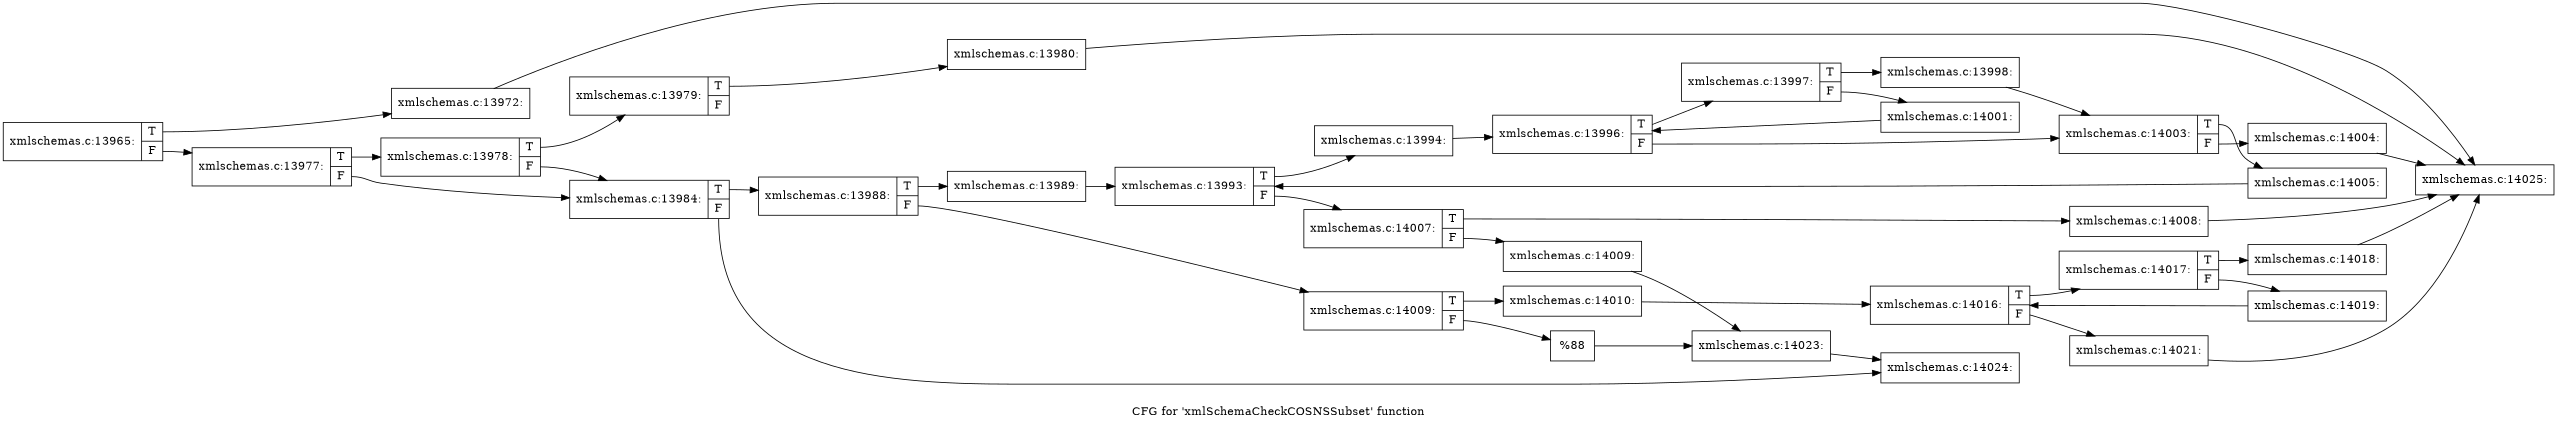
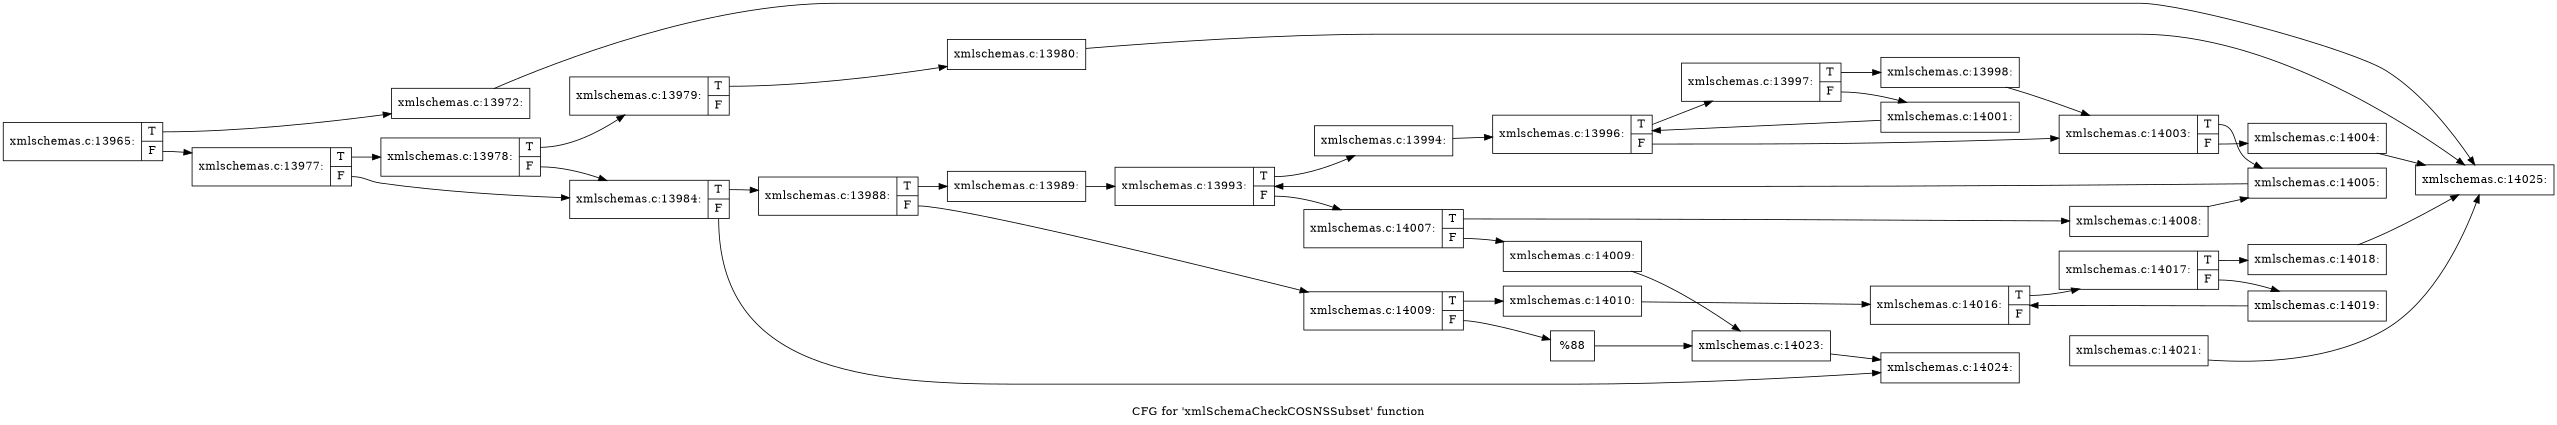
  digraph {
    label="CFG for 'xmlSchemaCheckCOSNSSubset' function"
    rankdir=LR
    node [shape=record]
    n1 [label="{xmlschemas.c:13965:|{<s0>T|<s1>F}}"]
    n2 [label="{xmlschemas.c:13972:}"]
    n3 [label="{xmlschemas.c:13977:|{<s0>T|<s1>F}}"]
    n4 [label="{xmlschemas.c:14025:}"]
    n5 [label="{xmlschemas.c:13978:|{<s0>T|<s1>F}}"]
    n6 [label="{xmlschemas.c:13984:|{<s0>T|<s1>F}}"]
    n7 [label="{xmlschemas.c:13979:|{<s0>T|<s1>F}}"]
    n8 [label="{xmlschemas.c:13988:|{<s0>T|<s1>F}}"]
    n9 [label="{xmlschemas.c:14024:}"]
    n10 [label="{xmlschemas.c:13980:}"]
    n11 [label="{xmlschemas.c:13989:}"]
    n12 [label="{xmlschemas.c:14009:|{<s0>T|<s1>F}}"]
    n13 [label="{xmlschemas.c:13993:|{<s0>T|<s1>F}}"]
    n14 [label="{xmlschemas.c:14010:}"]
    n15 [label="{%88}"]
    n16 [label="{xmlschemas.c:13994:}"]
    n17 [label="{xmlschemas.c:14007:|{<s0>T|<s1>F}}"]
    n18 [label="{xmlschemas.c:14016:|{<s0>T|<s1>F}}"]
    n19 [label="{xmlschemas.c:14023:}"]
    n20 [label="{xmlschemas.c:13996:|{<s0>T|<s1>F}}"]
    n21 [label="{xmlschemas.c:14008:}"]
    n22 [label="{xmlschemas.c:14009:}"]
    n23 [label="{xmlschemas.c:13997:|{<s0>T|<s1>F}}"]
    n24 [label="{xmlschemas.c:14003:|{<s0>T|<s1>F}}"]
    n25 [label="{xmlschemas.c:13998:}"]
    n26 [label="{xmlschemas.c:14001:}"]
    n27 [label="{xmlschemas.c:14005:}"]
    n28 [label="{xmlschemas.c:14004:}"]
    n29 [label="{xmlschemas.c:14017:|{<s0>T|<s1>F}}"]
    n30 [label="{xmlschemas.c:14021:}"]
    n31 [label="{xmlschemas.c:14018:}"]
    n32 [label="{xmlschemas.c:14019:}"]
    n1 -> n2 [tailport=s0]
    n1 -> n3 [tailport=s1]
    n2 -> n4
    n3 -> n5 [tailport=s0]
    n3 -> n6 [tailport=s1]
    n5 -> n6 [tailport=s1]
    n5 -> n7 [tailport=s0]
    n6 -> n8 [tailport=s0]
    n6 -> n9 [tailport=s1]
    n7 -> n10 [tailport=s0]
    n8 -> n11 [tailport=s0]
    n8 -> n12 [tailport=s1]
    n10 -> n4
    n11 -> n13
    n12 -> n14 [tailport=s0]
    n12 -> n15 [tailport=s1]
    n13 -> n16 [tailport=s0]
    n13 -> n17 [tailport=s1]
    n14 -> n18
    n15 -> n19
    n16 -> n20
    n17 -> n21 [tailport=s0]
    n17 -> n22 [tailport=s1]
    n18 -> n29 [tailport=s0]
-   n18 -> n30 [tailport=s1]
    n19 -> n9
    n20 -> n23 [tailport=s0]
    n20 -> n24 [tailport=s1]
-   n21 -> n4
+   n21 -> n27
    n22 -> n19
    n23 -> n25 [tailport=s0]
    n23 -> n26 [tailport=s1]
    n24 -> n27 [tailport=s0]
    n24 -> n28 [tailport=s1]
    n25 -> n24
    n26 -> n20
    n27 -> n13
    n28 -> n4
    n29 -> n31 [tailport=s0]
    n29 -> n32 [tailport=s1]
    n30 -> n4
    n31 -> n4
    n32 -> n18
  }
